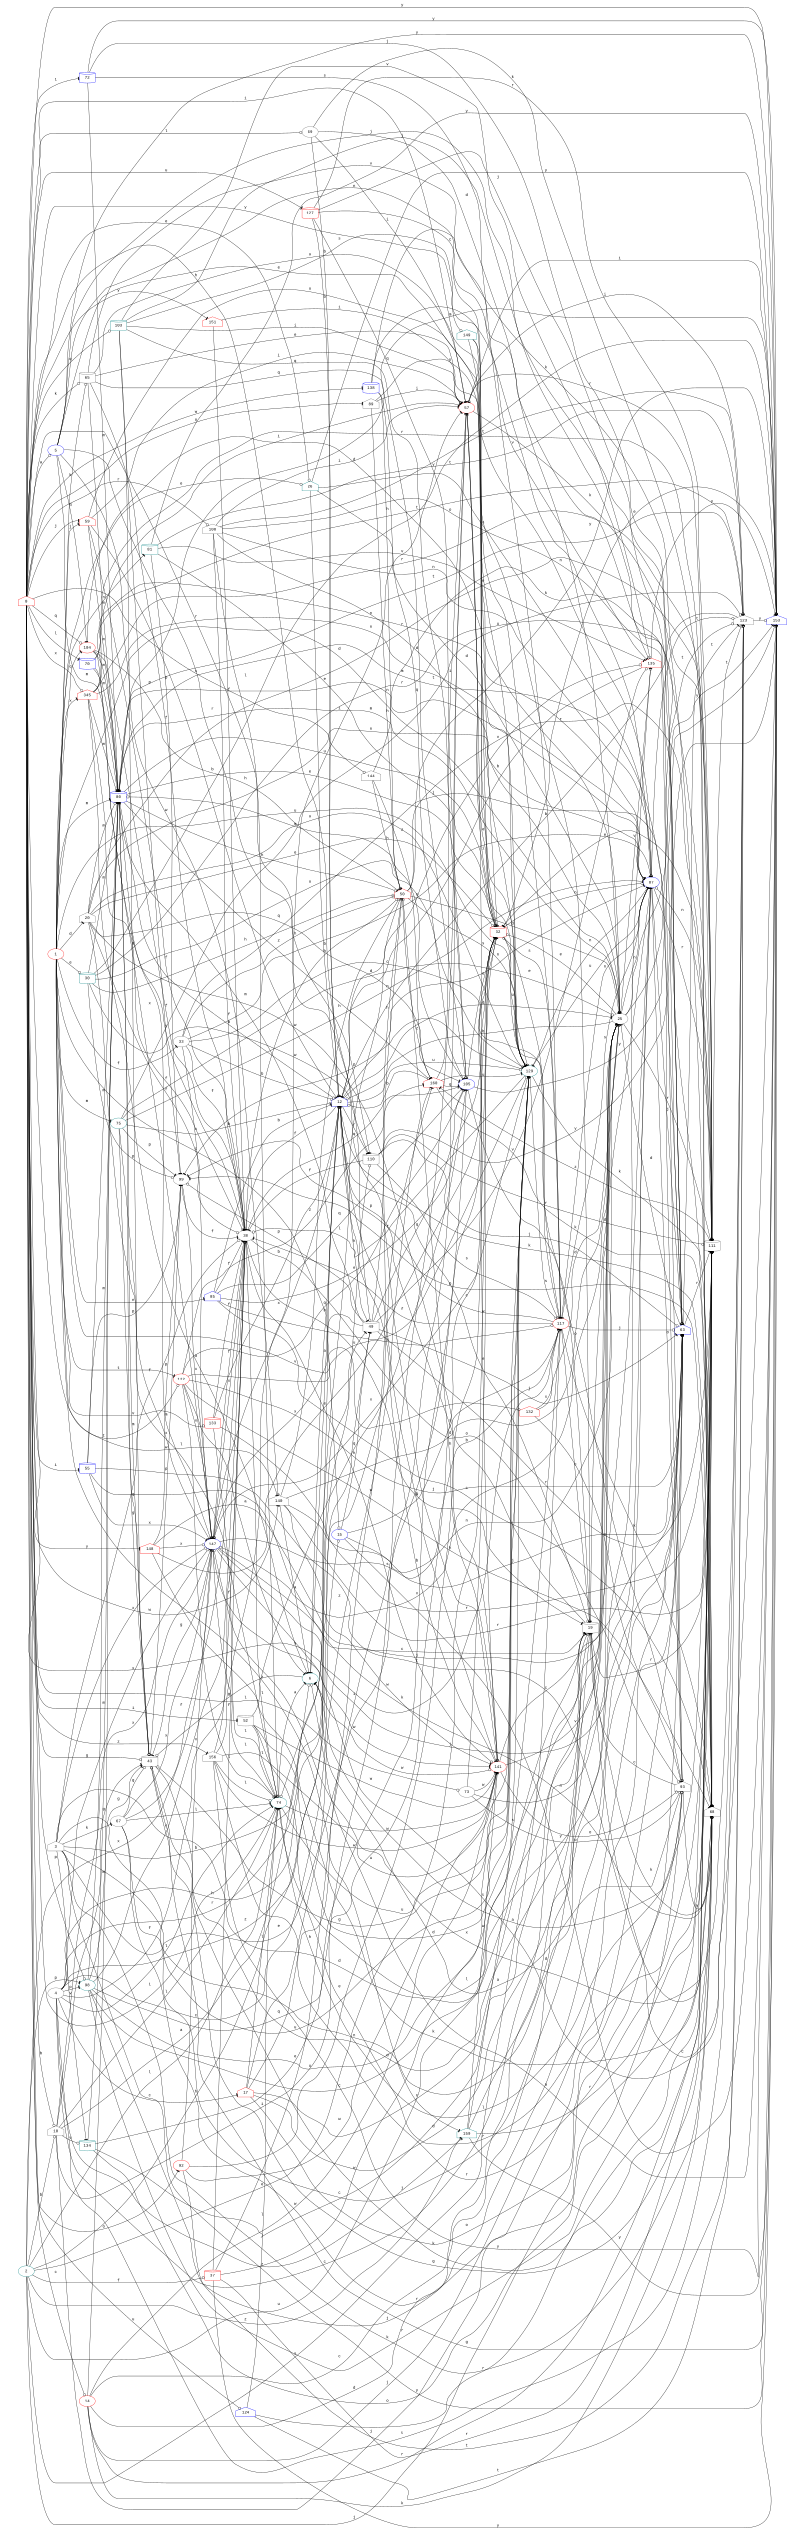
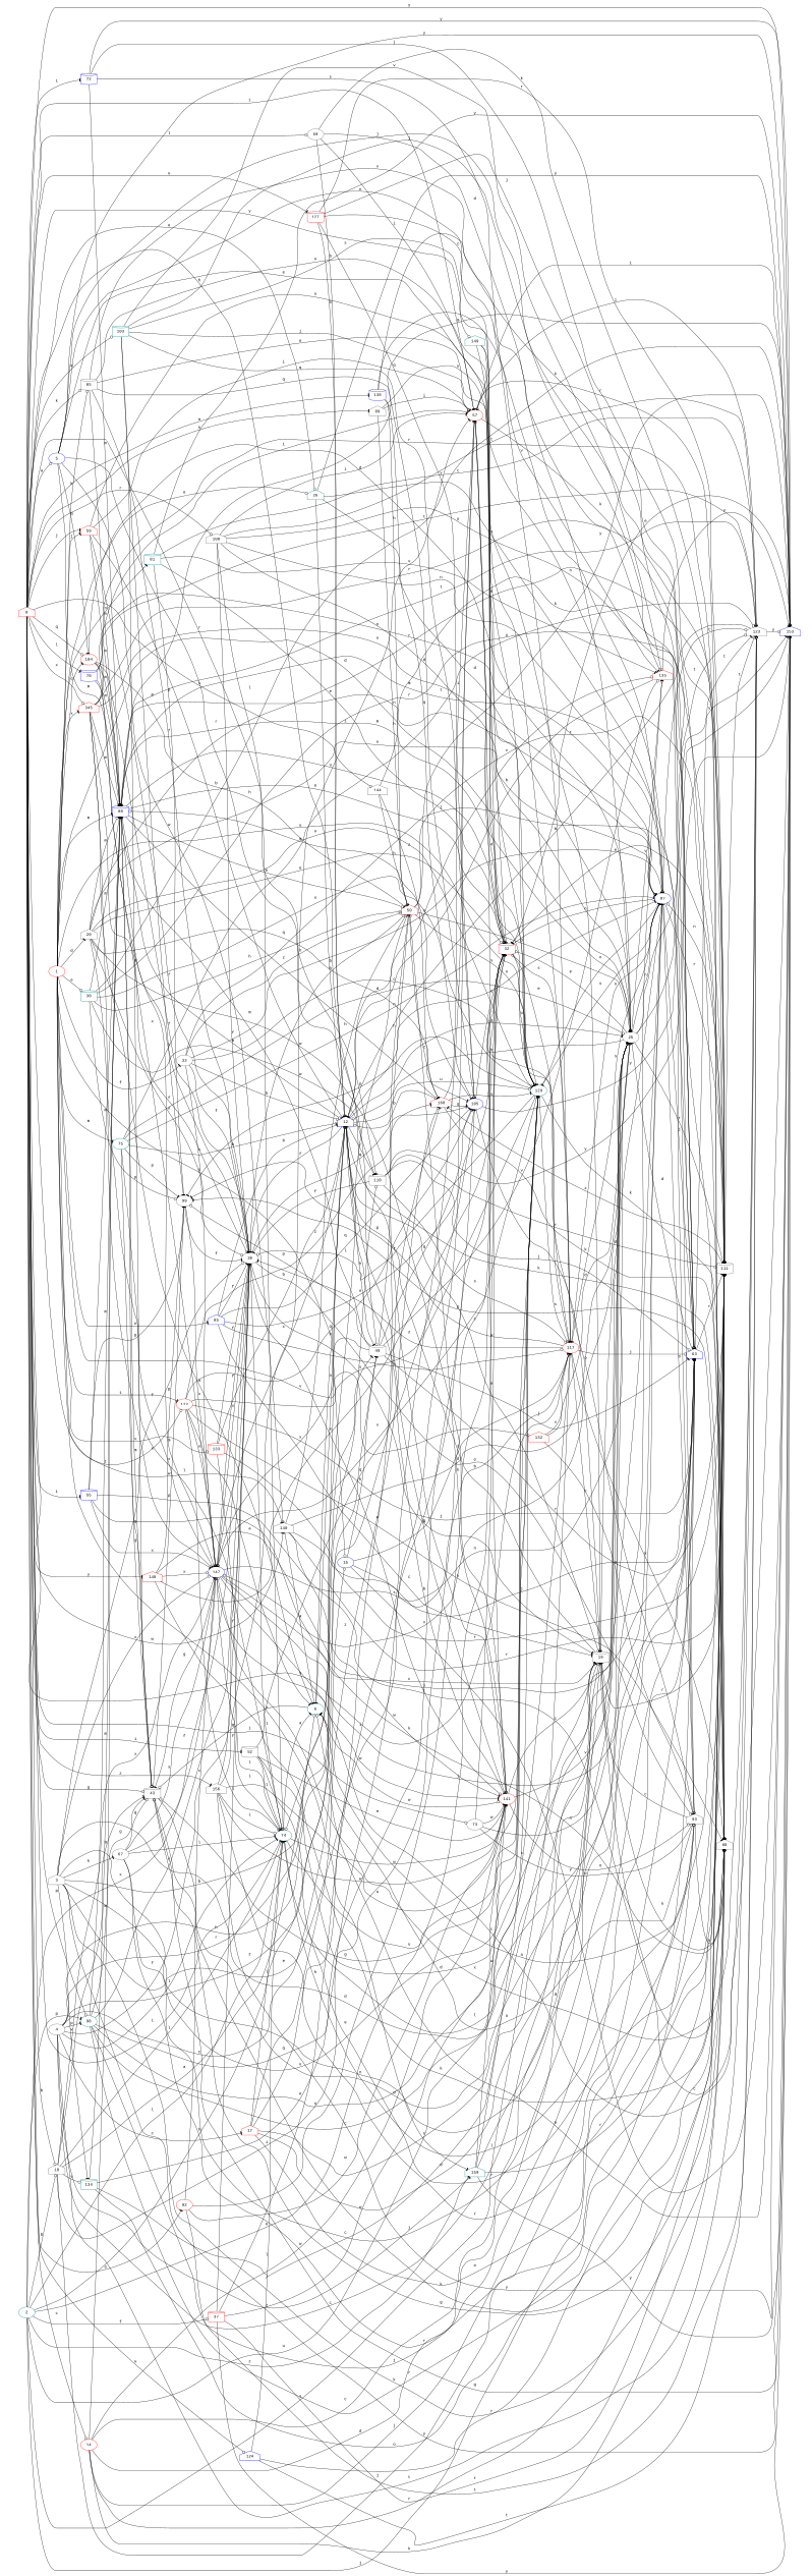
  strict digraph {
    fontname="Liberation Mono"
    rankdir=LR
    node [color=gray40 fontname="Liberation Mono" shape=house]
    edge [arrowhead=tee fontname="Liberation Mono"]
    0 [color=red]
    5 [color=blue shape=ellipse]
    10
    14 [color=red shape=ellipse]
    26 [color=teal]
    43 [shape=cylinder]
    49 [shape=cylinder]
    52 [shape=cylinder]
    55 [color=blue shape=cylinder]
    57 [color=red shape=ellipse]
    59 [color=red]
    65 [shape=cylinder]
    69 [shape=ellipse]
    70 [color=blue shape=cylinder]
    72 [color=blue shape=cylinder]
    73 [shape=ellipse]
    74 [color=teal shape=ellipse]
    89
    92 [color=red shape=ellipse]
    98 [color=teal shape=ellipse]
    103 [color=teal shape=cylinder]
    104 [color=red shape=ellipse]
    108
    110 [shape=cylinder]
    117 [color=red shape=ellipse]
    122 [color=red shape=ellipse]
    124 [color=blue]
    127 [color=red shape=cylinder]
    138 [color=blue shape=cylinder]
    140
    144
    n32 [color=red label=345]
    148 [color=red]
    149 [color=teal]
-   151 [color=red]
    153 [color=blue]
    156
    80 [color=blue shape=cylinder]
    32 [color=red shape=cylinder]
    63 [color=blue]
    87 [color=blue shape=ellipse]
    147 [color=blue shape=ellipse]
    134 [color=teal shape=cylinder]
    6 [color=teal shape=ellipse]
    25 [shape=ellipse]
    68
    19 [shape=cylinder]
    141 [color=red shape=ellipse]
    111 [shape=cylinder]
    12 [color=blue]
    99 [shape=ellipse]
    135 [color=red]
    105 [color=blue shape=ellipse]
    50 [color=red]
    123
    129 [color=teal shape=ellipse]
    38 [shape=ellipse]
    93
    160 [color=red]
    1 [color=red shape=ellipse]
    15 [color=blue shape=ellipse]
    20
    30 [color=teal shape=cylinder]
    33 [shape=ellipse]
    75 [color=teal shape=ellipse]
    81 [color=teal shape=cylinder]
    85 [color=blue]
    132 [color=red]
    133 [color=red shape=cylinder]
    159 [color=teal]
    2 [color=teal shape=ellipse]
    37 [color=red shape=cylinder]
    3
    67 [shape=ellipse]
    4 [shape=ellipse]
    17 [color=red]
    0 -> 5 [arrowhead=odot label=a]
    0 -> 10 [arrowhead=odot label=b]
    0 -> 14 [arrowhead=odot label=c]
    0 -> 26 [arrowhead=odot label=e]
    0 -> 43 [arrowhead=odot label=g]
    0 -> 49 [arrowhead=odot label=h]
    0 -> 52 [label=i]
    0 -> 55 [label=i]
    0 -> 57 [label=i]
    0 -> 59 [label=j]
    0 -> 65 [arrowhead=odot label=k]
    0 -> 69 [arrowhead=odot label=l]
    0 -> 70 [label=l]
    0 -> 72 [label=l]
    0 -> 73 [arrowhead=odot label=l]
    0 -> 74 [arrowhead=odot label=l]
    0 -> 89 [label=o]
    0 -> 92 [label=o]
    0 -> 98 [arrowhead=odot label=p]
    0 -> 103 [arrowhead=odot label=q]
    0 -> 104 [arrowhead=odot label=q]
    0 -> 108 [arrowhead=odot label=r]
    0 -> 110 [label=r]
    0 -> 117 [label=s]
    0 -> 122 [arrowhead=odot label=t]
    0 -> 124 [arrowhead=odot label=u]
    0 -> 127 [label=u]
    0 -> 138 [label=w]
    0 -> 140 [label=w]
    0 -> 144 [arrowhead=odot label=x]
    0 -> n32 [arrowhead=odot label=x]
    0 -> 148 [label=y]
    0 -> 149 [arrowhead=odot label=y]
-   0 -> 151 [label=y]
    0 -> 153 [label=y]
    0 -> 156 [label=z]
    5 -> 104 [label=q]
    5 -> 110 [label=r]
    5 -> 140 [arrowhead=odot label=w]
    5 -> 153 [arrowhead=odot label=y]
    5 -> 80 [label=m]
    5 -> 32 [arrowhead=odot label=e]
    5 -> 63 [arrowhead=odot label=j]
    5 -> 87 [label=n]
    10 -> 43 [label=g]
    10 -> 57 [label=i]
    10 -> 74 [label=l]
    10 -> 63 [label=j]
    10 -> 147 [label=x]
    10 -> 134 [arrowhead=odot label=v]
    10 -> 6 [arrowhead=odot label=a]
    14 -> 80 [label=m]
    14 -> 63 [arrowhead=odot label=j]
    14 -> 25 [arrowhead=odot label=d]
    14 -> 68 [arrowhead=odot label=k]
    14 -> 19 [label=c]
    14 -> 141 [label=w]
    14 -> 111 [label=r]
    26 -> 153 [arrowhead=odot label=y]
    26 -> 87 [label=n]
    26 -> 25 [label=d]
    26 -> 12 [arrowhead=odot label=b]
    43 -> 80 [label=m]
    43 -> 25 [label=d]
    43 -> 68 [arrowhead=odot label=k]
    43 -> 99 [label=p]
    49 -> 80 [label=m]
    49 -> 63 [label=j]
    49 -> 147 [arrowhead=odot label=x]
    49 -> 111 [label=r]
    49 -> 99 [arrowhead=odot label=p]
    49 -> 135 [arrowhead=odot label=v]
    49 -> 105 [arrowhead=odot label=q]
    49 -> 50 [arrowhead=odot label=h]
    52 -> 74 [arrowhead=odot label=l]
    52 -> 25 [label=d]
    52 -> 141 [arrowhead=odot label=w]
    52 -> 111 [label=r]
    52 -> 105 [arrowhead=odot label=q]
    55 -> 80 [label=m]
    55 -> 147 [label=x]
    55 -> 68 [label=k]
    55 -> 99 [label=p]
    55 -> 123 [arrowhead=odot label=t]
    57 -> 32 [arrowhead=odot label=e]
    57 -> 68 [label=k]
    57 -> 141 [arrowhead=odot label=w]
    57 -> 111 [arrowhead=odot label=r]
    59 -> 57 [arrowhead=odot label=i]
    59 -> 80 [arrowhead=odot label=m]
    59 -> 12 [label=b]
    59 -> 129 [label=u]
    59 -> 38 [label=f]
    65 -> 80 [arrowhead=odot label=m]
    65 -> 32 [arrowhead=odot label=e]
    65 -> 135 [arrowhead=odot label=v]
    65 -> 105 [arrowhead=odot label=q]
    65 -> 129 [label=u]
    65 -> 38 [label=f]
    69 -> 57 [label=i]
    69 -> 25 [arrowhead=odot label=d]
    69 -> 68 [arrowhead=odot label=k]
    69 -> 12 [label=b]
    70 -> 80 [arrowhead=odot label=m]
    70 -> 87 [label=n]
    70 -> 111 [arrowhead=odot label=r]
    70 -> 38 [label=y]
    72 -> 117 [label=s]
    72 -> 153 [arrowhead=odot label=y]
    72 -> 80 [label=m]
    72 -> 63 [arrowhead=odot label=j]
    73 -> 32 [label=e]
    73 -> 87 [label=n]
    73 -> 141 [label=w]
    73 -> 93 [arrowhead=odot label=o]
    74 -> 6 [label=a]
    74 -> 141 [label=w]
    74 -> 129 [arrowhead=odot label=u]
    89 -> 57 [label=i]
    89 -> 50 [arrowhead=odot label=h]
    89 -> 129 [arrowhead=odot label=u]
    92 -> 32 [label=e]
    92 -> 147 [arrowhead=odot label=x]
    92 -> 141 [label=w]
    92 -> 123 [label=t]
    98 -> 43 [label=g]
    98 -> 80 [label=m]
    98 -> 63 [arrowhead=odot label=j]
    98 -> 19 [label=c]
    98 -> 111 [arrowhead=odot label=r]
    98 -> 105 [label=q]
    98 -> 129 [label=u]
    98 -> 38 [arrowhead=odot label=f]
    103 -> 43 [arrowhead=odot label=g]
    103 -> 57 [arrowhead=odot label=i]
    103 -> 117 [label=s]
    103 -> 63 [label=j]
    103 -> 99 [label=p]
    103 -> 135 [arrowhead=odot label=v]
    103 -> 105 [arrowhead=odot label=q]
    104 -> 80 [arrowhead=odot label=m]
    104 -> 147 [arrowhead=odot label=x]
    104 -> 25 [arrowhead=odot label=d]
    104 -> 50 [label=h]
    104 -> 38 [arrowhead=odot label=f]
    108 -> 57 [label=i]
    108 -> 74 [arrowhead=odot label=l]
    108 -> 87 [arrowhead=odot label=n]
    108 -> 25 [arrowhead=odot label=d]
    108 -> 123 [label=t]
    108 -> 38 [label=f]
    108 -> 93 [arrowhead=odot label=o]
    110 -> 117 [arrowhead=odot label=s]
    110 -> 153 [arrowhead=odot label=y]
    110 -> 63 [arrowhead=odot label=j]
    110 -> 111 [arrowhead=odot label=r]
    110 -> 38 [label=f]
    117 -> 32 [arrowhead=odot label=e]
    117 -> 63 [arrowhead=odot label=j]
    117 -> 87 [label=n]
    117 -> 68 [label=k]
    117 -> 19 [arrowhead=odot label=c]
    117 -> 99 [label=p]
    117 -> 38 [label=f]
    122 -> 74 [arrowhead=odot label=l]
    122 -> 63 [arrowhead=odot label=j]
    122 -> 147 [arrowhead=odot label=x]
    122 -> 6 [label=a]
    122 -> 68 [label=k]
    122 -> 105 [label=q]
    122 -> 129 [arrowhead=odot label=u]
    122 -> 160 [label=z]
    124 -> 74 [label=l]
    124 -> 111 [label=r]
    124 -> 123 [arrowhead=odot label=t]
    127 -> 63 [label=j]
    127 -> 19 [arrowhead=odot label=c]
    127 -> 111 [label=r]
    127 -> 12 [label=b]
    127 -> 105 [label=q]
    138 -> 68 [label=k]
    138 -> 135 [label=v]
    138 -> 105 [label=q]
    138 -> 50 [label=h]
    140 -> 87 [label=n]
    140 -> 6 [label=a]
    140 -> 25 [arrowhead=odot label=d]
    140 -> 141 [label=w]
    140 -> 111 [arrowhead=odot label=r]
    140 -> 50 [arrowhead=odot label=h]
    144 -> 68 [label=k]
    144 -> 50 [arrowhead=odot label=h]
    144 -> 160 [label=z]
    n32 -> 57 [label=i]
    n32 -> 80 [arrowhead=odot label=m]
    n32 -> 87 [arrowhead=odot label=n]
    n32 -> 6 [label=a]
    n32 -> 111 [arrowhead=odot label=r]
    n32 -> 123 [arrowhead=odot label=t]
    n32 -> 38 [arrowhead=odot label=f]
    148 -> 32 [arrowhead=odot label=e]
    148 -> 63 [arrowhead=odot label=j]
    148 -> 147 [arrowhead=odot label=x]
    148 -> 68 [label=k]
    148 -> 99 [label=p]
    149 -> 32 [label=e]
    149 -> 87 [arrowhead=odot label=n]
    149 -> 129 [label=u]
-   151 -> 57 [label=i]
-   151 -> 38 [label=f]
    153 -> 43 [arrowhead=odot label=g]
    153 -> 57 [arrowhead=odot label=i]
    153 -> 80 [label=m]
    153 -> 32 [label=e]
    153 -> 6 [arrowhead=odot label=a]
    153 -> 19 [label=c]
    156 -> 57 [label=i]
    156 -> 74 [arrowhead=odot label=l]
    156 -> 153 [arrowhead=odot label=y]
    156 -> 141 [arrowhead=odot label=w]
    156 -> 111 [arrowhead=odot label=r]
    156 -> 129 [arrowhead=odot label=u]
    156 -> 38 [arrowhead=odot label=f]
    80 -> 43 [arrowhead=odot label=g]
    80 -> 32 [label=e]
    80 -> 87 [arrowhead=odot label=n]
    80 -> 12 [arrowhead=odot label=b]
    80 -> 50 [arrowhead=odot label=h]
    80 -> 123 [arrowhead=odot label=t]
    80 -> 129 [label=u]
    80 -> 160 [arrowhead=odot label=z]
    32 -> 57 [arrowhead=odot label=i]
    32 -> 117 [label=s]
    32 -> 87 [arrowhead=odot label=n]
    32 -> 129 [label=u]
    63 -> 25 [label=d]
    63 -> 111 [label=r]
    63 -> 123 [label=t]
    87 -> 74 [label=l]
    87 -> 117 [label=s]
    87 -> 63 [arrowhead=odot label=j]
    87 -> 111 [label=r]
    87 -> 123 [arrowhead=odot label=t]
    87 -> 129 [label=u]
    87 -> 93 [arrowhead=odot label=o]
    147 -> 43 [label=g]
    147 -> 74 [arrowhead=odot label=l]
    147 -> 117 [arrowhead=odot label=s]
    147 -> 80 [arrowhead=odot label=m]
    147 -> 63 [label=j]
    147 -> 19 [label=c]
    147 -> 141 [label=w]
    147 -> 123 [arrowhead=odot label=t]
    147 -> 38 [arrowhead=odot label=f]
    134 -> 80 [label=m]
    134 -> 32 [label=e]
    134 -> 19 [arrowhead=odot label=c]
    134 -> 93 [arrowhead=odot label=o]
    6 -> 43 [arrowhead=odot label=g]
    6 -> 141 [arrowhead=odot label=w]
    6 -> 12 [arrowhead=odot label=b]
    25 -> 153 [label=y]
    25 -> 80 [label=m]
    25 -> 32 [arrowhead=odot label=e]
    25 -> 87 [label=n]
    25 -> 147 [arrowhead=odot label=x]
    25 -> 111 [label=r]
    25 -> 12 [arrowhead=odot label=b]
    25 -> 135 [label=v]
    25 -> 123 [arrowhead=odot label=t]
    68 -> 43 [arrowhead=odot label=g]
    68 -> 147 [arrowhead=odot label=x]
    68 -> 99 [label=p]
    19 -> 25 [arrowhead=odot label=d]
    19 -> 68 [arrowhead=odot label=k]
    19 -> 111 [arrowhead=odot label=r]
    19 -> 12 [arrowhead=odot label=b]
    141 -> 19 [arrowhead=odot label=c]
    141 -> 12 [label=b]
    141 -> 135 [arrowhead=odot label=v]
    141 -> 50 [arrowhead=odot label=h]
    141 -> 93 [arrowhead=odot label=o]
    111 -> 32 [label=e]
    111 -> 87 [arrowhead=odot label=n]
    111 -> 6 [label=a]
    111 -> 123 [arrowhead=odot label=t]
    111 -> 160 [label=z]
    12 -> 49 [label=h]
    12 -> 110 [label=r]
    12 -> 87 [label=n]
    12 -> 147 [label=x]
    12 -> 6 [label=a]
    12 -> 25 [label=d]
    12 -> 68 [label=k]
    12 -> 19 [arrowhead=odot label=c]
    12 -> 141 [label=w]
    12 -> 135 [arrowhead=odot label=v]
    12 -> 129 [arrowhead=odot label=u]
    12 -> 38 [label=f]
    99 -> 147 [label=x]
    99 -> 38 [label=f]
    135 -> 153 [label=y]
    135 -> 12 [label=b]
    105 -> 153 [label=y]
    105 -> 80 [arrowhead=odot label=m]
    105 -> 32 [arrowhead=odot label=e]
    105 -> 93 [label=o]
    50 -> 74 [arrowhead=odot label=l]
    50 -> 117 [arrowhead=odot label=s]
    50 -> 153 [arrowhead=odot label=y]
    50 -> 25 [label=d]
    50 -> 111 [label=r]
    50 -> 160 [label=z]
    123 -> 57 [label=i]
    123 -> 153 [arrowhead=odot label=y]
    123 -> 12 [label=b]
    129 -> 43 [arrowhead=odot label=g]
    129 -> 117 [arrowhead=odot label=s]
    129 -> 87 [arrowhead=odot label=n]
    129 -> 147 [arrowhead=odot label=x]
    129 -> 68 [arrowhead=odot label=k]
    129 -> 99 [label=p]
    129 -> 38 [arrowhead=odot label=f]
    38 -> 74 [arrowhead=odot label=l]
    38 -> 147 [arrowhead=odot label=x]
    38 -> 19 [label=c]
    38 -> 141 [arrowhead=odot label=w]
    38 -> 105 [arrowhead=odot label=q]
    38 -> 50 [arrowhead=odot label=h]
    38 -> 93 [arrowhead=odot label=o]
    93 -> 74 [label=l]
    93 -> 80 [arrowhead=odot label=m]
    93 -> 6 [label=a]
    93 -> 68 [arrowhead=odot label=k]
    93 -> 19 [arrowhead=odot label=c]
    160 -> 57 [arrowhead=odot label=i]
    160 -> 68 [label=k]
    160 -> 12 [arrowhead=odot label=b]
    160 -> 105 [label=q]
    160 -> 129 [label=u]
    1 -> 26 [arrowhead=odot label=e]
    1 -> 59 [label=j]
    1 -> 65 [arrowhead=odot label=k]
    1 -> 104 [label=q]
    1 -> 122 [label=t]
    1 -> 140 [label=w]
    1 -> n32 [label=x]
    1 -> 80 [label=m]
    1 -> 25 [arrowhead=odot label=d]
    1 -> 129 [arrowhead=odot label=u]
    1 -> 15 [arrowhead=odot label=c]
    1 -> 20 [label=d]
    1 -> 30 [arrowhead=odot label=e]
    1 -> 33 [label=f]
    1 -> 75 [label=m]
    1 -> 81 [label=n]
    1 -> 85 [label=n]
    1 -> 132 [arrowhead=odot label=v]
    1 -> 133 [arrowhead=odot label=v]
    1 -> 159 [label=z]
    15 -> 49 [label=h]
    15 -> 117 [label=s]
    15 -> 153 [arrowhead=odot label=y]
    15 -> 63 [arrowhead=odot label=j]
    20 -> 74 [arrowhead=odot label=l]
    20 -> 80 [arrowhead=odot label=m]
    20 -> 32 [arrowhead=odot label=e]
    20 -> 87 [label=n]
    20 -> 141 [arrowhead=odot label=w]
    20 -> 111 [label=r]
    20 -> 105 [label=q]
    20 -> 129 [label=u]
    20 -> 38 [arrowhead=odot label=f]
    30 -> 153 [arrowhead=odot label=y]
    30 -> 80 [label=m]
    30 -> 141 [arrowhead=odot label=w]
    30 -> 111 [label=r]
    30 -> 99 [arrowhead=odot label=p]
    30 -> 50 [arrowhead=odot label=h]
    30 -> 129 [arrowhead=odot label=u]
    33 -> 63 [arrowhead=odot label=j]
    33 -> 87 [label=n]
    33 -> 147 [label=x]
    33 -> 19 [label=c]
    33 -> 12 [arrowhead=odot label=b]
    33 -> 50 [arrowhead=odot label=h]
    33 -> 38 [label=f]
    75 -> 43 [arrowhead=odot label=g]
    75 -> 87 [label=n]
    75 -> 147 [label=x]
    75 -> 25 [arrowhead=odot label=d]
    75 -> 12 [arrowhead=odot label=b]
    75 -> 99 [label=p]
    75 -> 123 [arrowhead=odot label=t]
    81 -> 153 [arrowhead=odot label=y]
    81 -> 32 [arrowhead=odot label=e]
    81 -> 99 [label=p]
    81 -> 135 [label=v]
    81 -> 123 [arrowhead=odot label=t]
    85 -> 117 [arrowhead=odot label=s]
    85 -> 32 [label=e]
-   85 -> 68 [label=c]
+   85 -> 19 [label=c]
    85 -> 12 [label=b]
    85 -> 105 [label=q]
    85 -> 38 [label=f]
    132 -> 117 [arrowhead=odot label=s]
    132 -> 25 [arrowhead=odot label=d]
    132 -> 93 [arrowhead=odot label=o]
    133 -> 74 [label=l]
    133 -> 111 [label=r]
    133 -> 12 [label=b]
    133 -> 38 [label=f]
    159 -> 117 [label=s]
    159 -> 153 [label=y]
    159 -> 25 [label=d]
    159 -> 141 [arrowhead=odot label=w]
    159 -> 111 [arrowhead=odot label=r]
    2 -> 10 [arrowhead=odot label=b]
    2 -> 49 [label=h]
    2 -> 74 [label=l]
    2 -> 98 [label=p]
    2 -> 117 [label=s]
    2 -> 32 [label=e]
    2 -> 63 [label=j]
    2 -> 147 [arrowhead=odot label=x]
    2 -> 129 [label=u]
    2 -> 159 [label=z]
    2 -> 37 [arrowhead=odot label=f]
    37 -> 153 [label=y]
    37 -> 141 [label=w]
    37 -> 111 [label=r]
    37 -> 50 [label=h]
    37 -> 38 [label=f]
    3 -> 153 [label=y]
    3 -> 32 [arrowhead=odot label=e]
    3 -> 87 [label=n]
    3 -> 147 [arrowhead=odot label=x]
    3 -> 134 [label=v]
    3 -> 25 [label=d]
    3 -> 68 [arrowhead=odot label=k]
    3 -> 12 [arrowhead=odot label=b]
    3 -> 129 [label=u]
    3 -> 38 [arrowhead=odot label=f]
    3 -> 67 [label=k]
    67 -> 43 [arrowhead=odot label=g]
    67 -> 74 [label=l]
    67 -> 63 [label=j]
    67 -> 147 [arrowhead=odot label=x]
    67 -> 111 [arrowhead=odot label=r]
    67 -> 38 [label=f]
    4 -> 49 [label=h]
    4 -> 74 [label=l]
    4 -> 98 [label=p]
    4 -> 110 [arrowhead=odot label=r]
-   4 -> 147 [arrowhead=odot label=x]
+   n32 -> 147 [arrowhead=odot label=x]
    4 -> 19 [arrowhead=odot label=c]
    4 -> 123 [arrowhead=odot label=t]
    4 -> 38 [label=f]
    4 -> 160 [label=z]
    4 -> 15 [arrowhead=odot label=c]
    4 -> 159 [arrowhead=odot label=z]
    4 -> 17 [label=c]
    17 -> 57 [label=i]
    17 -> 74 [arrowhead=odot label=l]
    17 -> 25 [arrowhead=odot label=d]
    17 -> 19 [arrowhead=odot label=c]
    17 -> 93 [arrowhead=odot label=o]
    17 -> 160 [arrowhead=odot label=z]
  }
